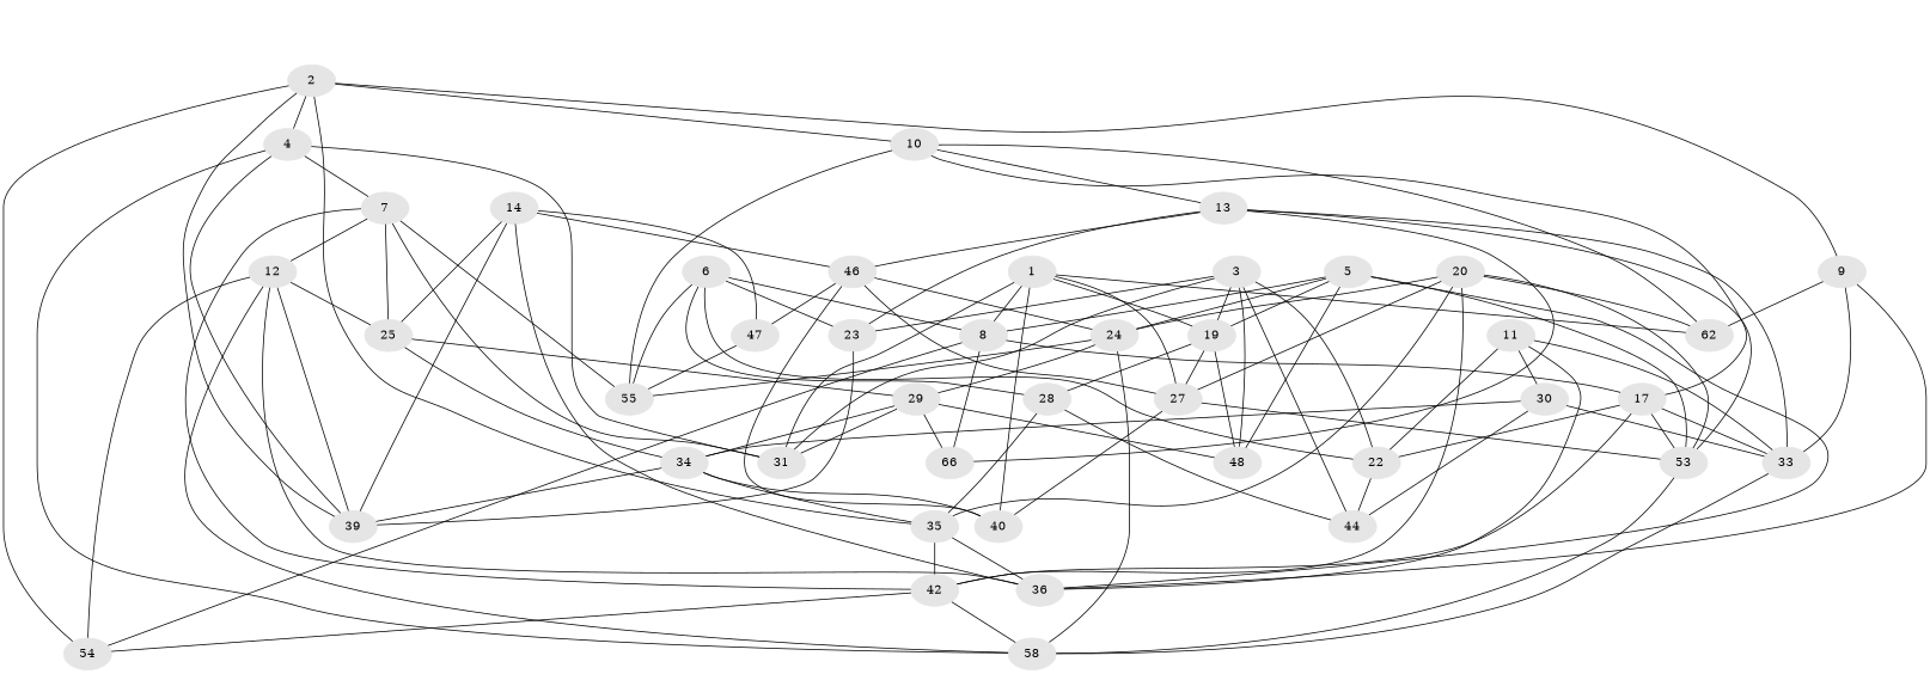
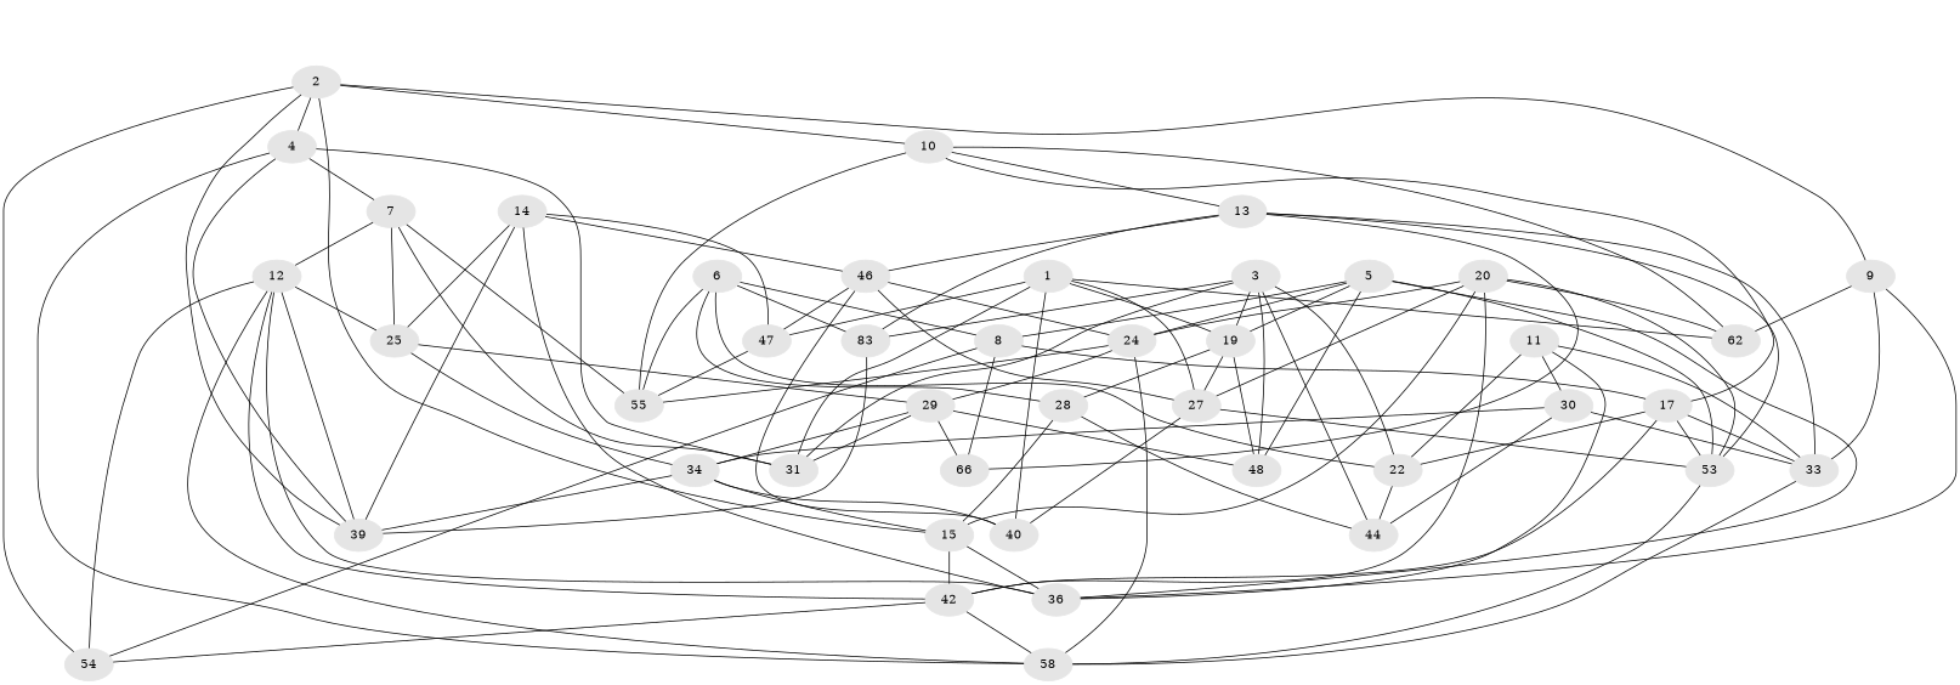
  graph {
    node [color=gray90 style=filled]
    1 [super="+37"]
    n2 [label=19 super="+50"]
    27 [super="+52"]
    31 [super="+57"]
    40
    47
    62
    48
    28
    53 [super="+75"]
    55 [super="+64"]
    2 [super="+60"]
    4 [super="+26"]
    9
    10 [super="+15"]
-   35 [super="+46"]
+   35 [super="+46" label=15]
    39 [super="+59"]
    54
    7 [super="+65"]
    58 [super="+61"]
    36 [super="+73"]
    33 [super="+38"]
    17 [super="+32"]
    13 [super="+43"]
    42 [super="+56"]
    3 [super="+19"]
    22 [super="+68"]
-   23
+   23 [label=83]
    44
    12 [super="+63"]
    25 [super="+45"]
    5 [super="+70"]
    8 [super="+72"]
    24 [super="+74"]
    66
    29 [super="+41"]
    6 [super="+71"]
    34 [super="+67"]
    n39 [label=46 super="+69"]
    11 [super="+49"]
    30
    14 [super="+51"]
    20 [super="+21"]
    1 -- n2
    1 -- 27
    1 -- 31
    1 -- 40
-   1 -- 8
+   1 -- 47
    1 -- 62
    n2 -- 27
    n2 -- 48
    n2 -- 28
    27 -- 40
    27 -- 53
    47 -- 55
    28 -- 35
    28 -- 44
    53 -- 58
    2 -- 4
    2 -- 9
    2 -- 10
    2 -- 35
    2 -- 39
    2 -- 54
    4 -- 31 [weight=2]
    4 -- 39
    4 -- 7
    4 -- 58
    9 -- 62
    9 -- 36
    9 -- 33
    10 -- 62
    10 -- 55 [weight=2]
    10 -- 17
    10 -- 13
    35 -- 36
    35 -- 42
    7 -- 31
    7 -- 55
-   7 -- 42
+   12 -- 42
    7 -- 12
    7 -- 25
    33 -- 58
    17 -- 53
    17 -- 33
    17 -- 42
    17 -- 22
    13 -- 53
    13 -- 33
    13 -- 23
    13 -- 66
    13 -- n39
    42 -- 54
    42 -- 58
    3 -- n2
    3 -- 31
    3 -- 48
    3 -- 22
    3 -- 23
    3 -- 44
    22 -- 44
    23 -- 39
    12 -- 39
    12 -- 54
    12 -- 58
    12 -- 36
    12 -- 25
    25 -- 29
    25 -- 34
    5 -- n2
    5 -- 48
    5 -- 53
    5 -- 36
    5 -- 8
    5 -- 24
    8 -- 54
    8 -- 17
    8 -- 66
    24 -- 55
    24 -- 58
    24 -- 29
    29 -- 31
    29 -- 48
    29 -- 66
    29 -- 34
    6 -- 28
    6 -- 55
    6 -- 22
    6 -- 23
    6 -- 8 [weight=2]
    34 -- 40
    34 -- 35
    34 -- 39
    n39 -- 27
    n39 -- 40
    n39 -- 47
    n39 -- 24
    11 -- 36
    11 -- 33
    11 -- 22 [weight=2]
    11 -- 30
    30 -- 33
    30 -- 44
    30 -- 34
    14 -- 47
    14 -- 39
    14 -- 36
    14 -- 25 [weight=2]
    14 -- n39
    20 -- 27
    20 -- 62
    20 -- 53
    20 -- 35
    20 -- 42
    20 -- 24
  }
